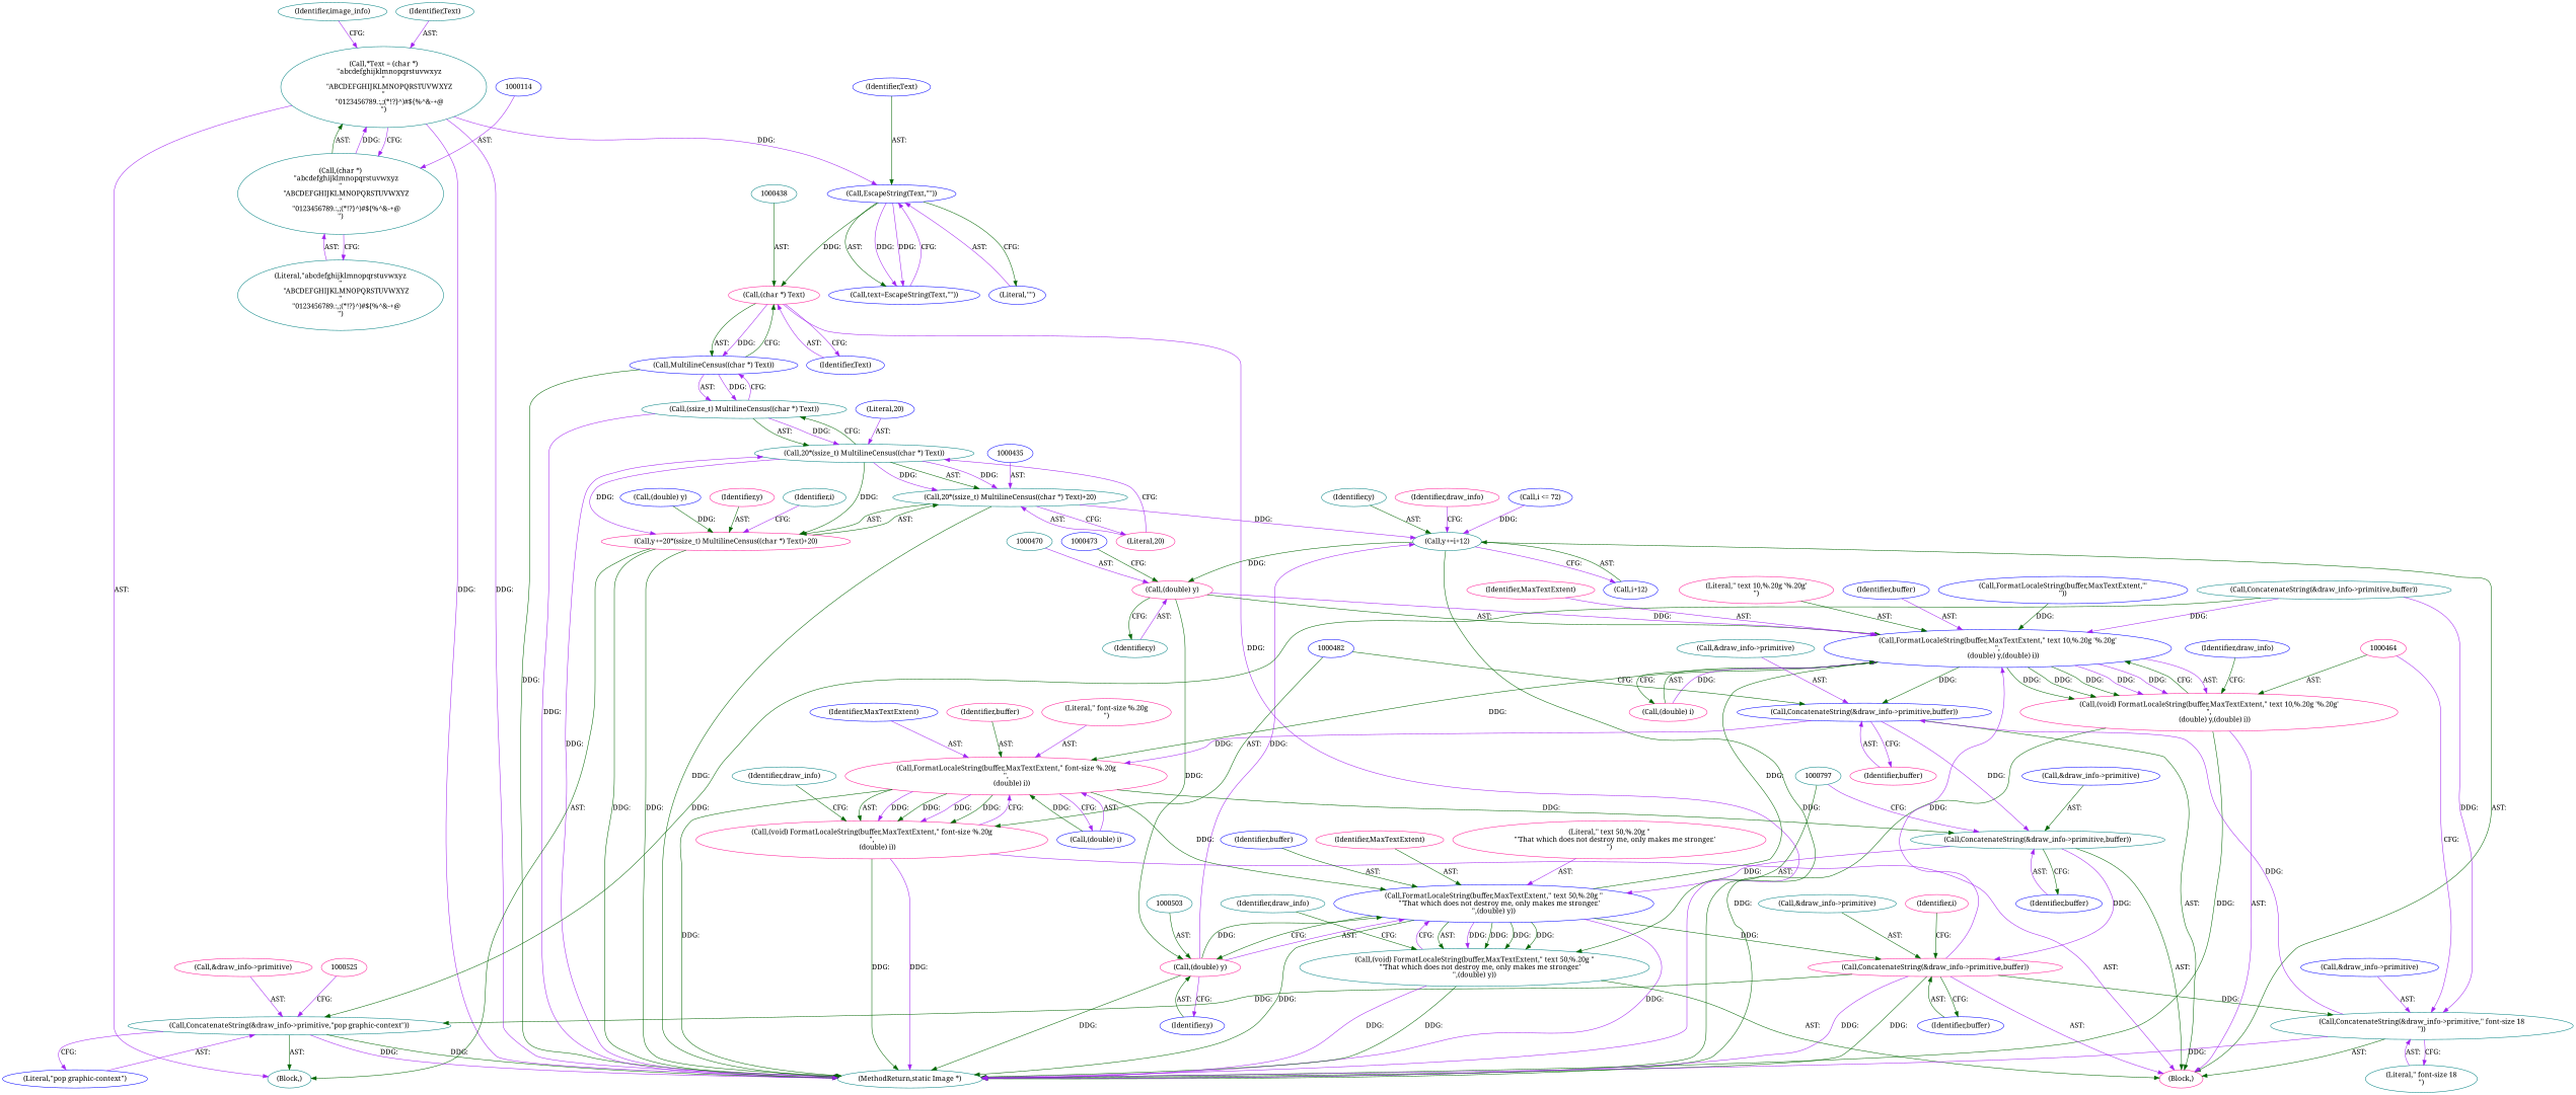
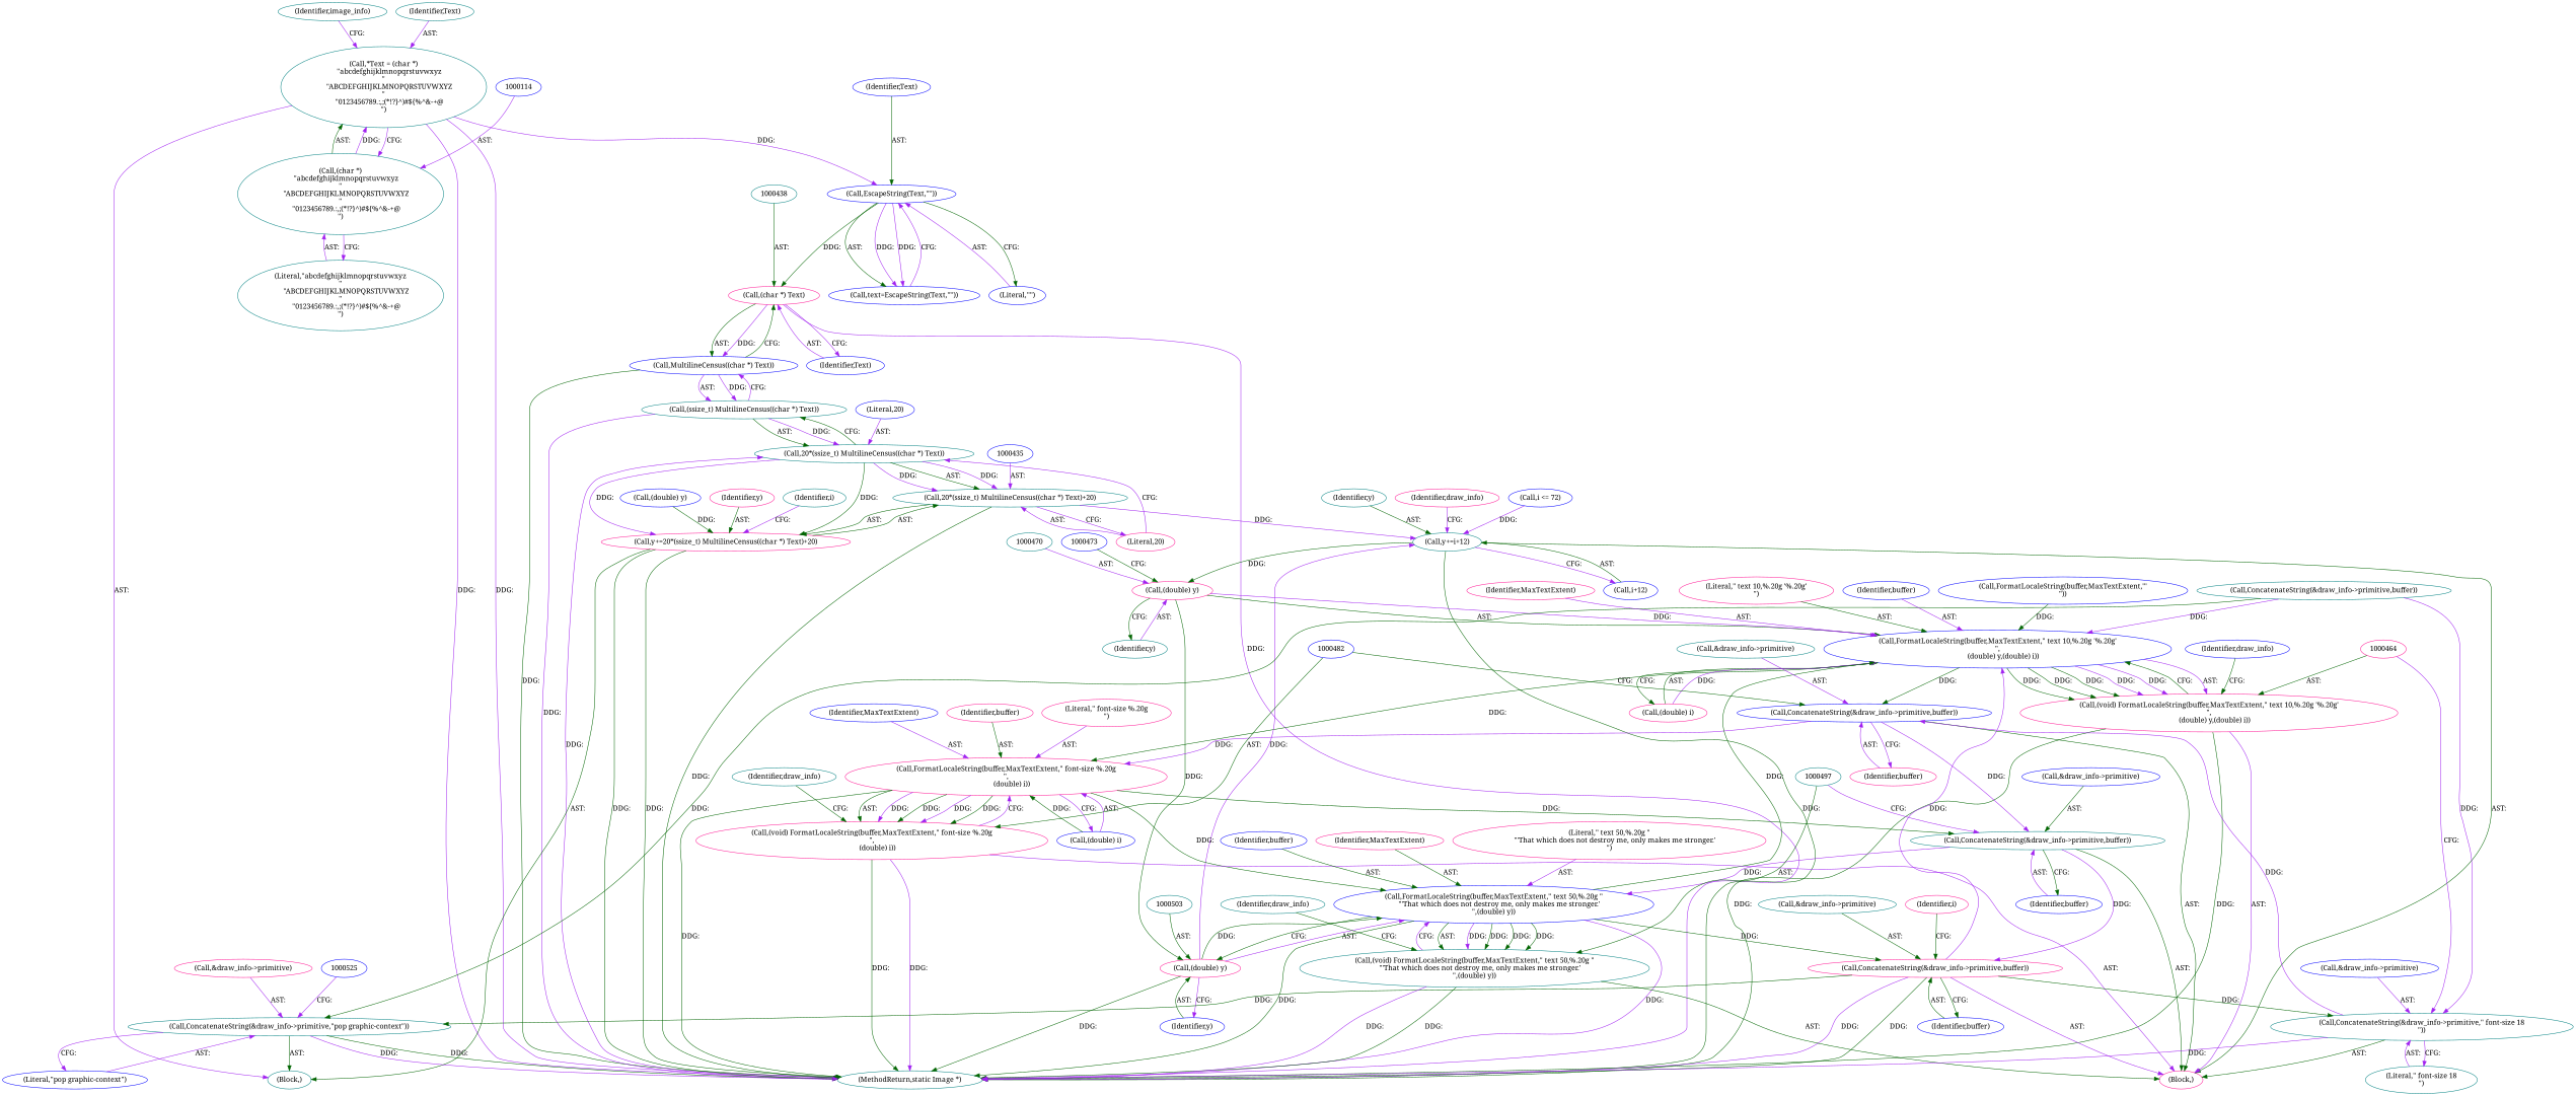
  digraph {
    fontname="Noto Serif"
    node [color=blue fontname="Noto Serif"]
    edge [color=purple fontname="Noto Serif"]
    n1 [color=deeppink label="(Call,(char *) Text)"]
    n2 [label="(Call,MultilineCensus((char *) Text))"]
    n3 [label="(Identifier,Text)"]
    n4 [color=teal label="(MethodReturn,static Image *)"]
    n5 [color=teal label="(Call,(ssize_t) MultilineCensus((char *) Text))"]
    n6 [color=teal label="(Call,20*(ssize_t) MultilineCensus((char *) Text))"]
    n7 [label="(Call,EscapeString(Text,'\"'))"]
    n8 [label="(Literal,'\"')"]
    n9 [label="(Call,text=EscapeString(Text,'\"'))"]
    n10 [color=teal label="(Call,*Text = (char *)\n      \"abcdefghijklmnopqrstuvwxyz\n\"\n      \"ABCDEFGHIJKLMNOPQRSTUVWXYZ\n\"\n      \"0123456789.:,;(*!?}^)#${%^&-+@\n\")"]
    n11 [color=teal label="(Call,(char *)\n      \"abcdefghijklmnopqrstuvwxyz\n\"\n      \"ABCDEFGHIJKLMNOPQRSTUVWXYZ\n\"\n      \"0123456789.:,;(*!?}^)#${%^&-+@\n\")"]
    n12 [color=teal label="(Block,)"]
    n13 [color=teal label="(Literal,\"abcdefghijklmnopqrstuvwxyz\n\"\n      \"ABCDEFGHIJKLMNOPQRSTUVWXYZ\n\"\n      \"0123456789.:,;(*!?}^)#${%^&-+@\n\")"]
    n14 [color=deeppink label="(Call,y+=20*(ssize_t) MultilineCensus((char *) Text)+20)"]
    n15 [color=teal label="(Call,20*(ssize_t) MultilineCensus((char *) Text)+20)"]
    n16 [color=teal label="(Call,y+=i+12)"]
    n17 [color=deeppink label="(Literal,20)"]
    n18 [color=deeppink label="(Call,(double) y)"]
    n19 [color=deeppink label="(Block,)"]
    n20 [label="(Call,i+12)"]
    n21 [label="(Call,FormatLocaleString(buffer,MaxTextExtent,\" text 10,%.20g '%.20g'\n\",\n      (double) y,(double) i))"]
    n22 [color=deeppink label="(Call,(double) y)"]
    n23 [color=teal label="(Identifier,y)"]
    n24 [color=deeppink label="(Call,(void) FormatLocaleString(buffer,MaxTextExtent,\" text 10,%.20g '%.20g'\n\",\n      (double) y,(double) i))"]
    n25 [label="(Call,ConcatenateString(&draw_info->primitive,buffer))"]
    n26 [color=deeppink label="(Call,FormatLocaleString(buffer,MaxTextExtent,\" font-size %.20g\n\",\n      (double) i))"]
    n27 [color=deeppink label="(Call,(double) i)"]
    n28 [label="(Call,FormatLocaleString(buffer,MaxTextExtent,\" text 50,%.20g \"\n      \"'That which does not destroy me, only makes me stronger.'\n\",(double) y))"]
    n29 [label="(Identifier,y)"]
    n30 [color=teal label="(Call,ConcatenateString(&draw_info->primitive,buffer))"]
    n31 [color=deeppink label="(Identifier,buffer)"]
    n32 [color=deeppink label="(Call,(void) FormatLocaleString(buffer,MaxTextExtent,\" font-size %.20g\n\",\n      (double) i))"]
    n33 [label="(Call,(double) i)"]
    n34 [color=deeppink label="(Call,ConcatenateString(&draw_info->primitive,buffer))"]
    n35 [label="(Identifier,buffer)"]
    n36 [color=teal label="(Call,(void) FormatLocaleString(buffer,MaxTextExtent,\" text 50,%.20g \"\n      \"'That which does not destroy me, only makes me stronger.'\n\",(double) y))"]
    n37 [color=teal label="(Call,ConcatenateString(&draw_info->primitive,\" font-size 18\n\"))"]
    n38 [color=teal label="(Call,ConcatenateString(&draw_info->primitive,\"pop graphic-context\"))"]
    n39 [label="(Identifier,buffer)"]
    n40 [color=teal label="(Literal,\" font-size 18\n\")"]
    n41 [label="(Literal,\"pop graphic-context\")"]
    n42 [color=deeppink label="(Identifier,draw_info)"]
    n43 [label="(Call,&draw_info->primitive)"]
    n44 [color=teal label="(Identifier,draw_info)"]
    n45 [color=deeppink label="(Literal,\" font-size %.20g\n\")"]
    n46 [label="(Call,(double) y)"]
    n47 [color=teal label="(Call,ConcatenateString(&draw_info->primitive,buffer))"]
    n48 [label="(Call,FormatLocaleString(buffer,MaxTextExtent,\"'\n\"))"]
    n49 [label="(Call,i <= 72)"]
    n50 [color=deeppink label="(Identifier,MaxTextExtent)"]
    n51 [label="(Identifier,MaxTextExtent)"]
    n52 [color=teal label="(Call,&draw_info->primitive)"]
    n53 [color=deeppink label="(Call,&draw_info->primitive)"]
    n54 [color=teal label="(Call,&draw_info->primitive)"]
    n55 [color=teal label="(Identifier,image_info)"]
    n56 [label="(Identifier,draw_info)"]
    n57 [label="(Identifier,Text)"]
    n58 [label="(Literal,20)"]
    n59 [color=teal label="(Identifier,Text)"]
    n60 [color=deeppink label="(Literal,\" text 10,%.20g '%.20g'\n\")"]
    n61 [color=deeppink label="(Identifier,MaxTextExtent)"]
    n62 [label="(Identifier,buffer)"]
    n63 [color=deeppink label="(Literal,\" text 50,%.20g \"\n      \"'That which does not destroy me, only makes me stronger.'\n\")"]
    n64 [color=deeppink label="(Identifier,y)"]
    n65 [color=teal label="(Identifier,y)"]
    n66 [label="(Call,&draw_info->primitive)"]
    n67 [color=deeppink label="(Identifier,buffer)"]
    n68 [color=deeppink label="(Identifier,i)"]
    n69 [color=teal label="(Identifier,i)"]
    n70 [label="(Identifier,buffer)"]
    n71 [color=teal label="(Identifier,draw_info)"]
    1000438 [color=teal]
    1000114
    1000435
    1000470 [color=teal]
    1000473
    1000464 [color=deeppink]
    1000482
-   1000497 [color=teal label=1000797]
-   1000525 [color=deeppink]
+   1000497 [color=teal]
+   1000525
    1000503 [color=teal]
    n1 -> n2 [color=darkgreen label="AST: "]
    n1 -> n2 [label="DDG: "]
    n1 -> n3 [label="CFG: "]
    n1 -> n4 [label="DDG: "]
    n2 -> n1 [color=darkgreen label="CFG: "]
    n2 -> n4 [color=darkgreen label="DDG: "]
    n2 -> n5 [label="AST: "]
    n2 -> n5 [label="DDG: "]
    n3 -> n1 [label="AST: "]
    n4 -> n6 [label="DDG: "]
    n5 -> n2 [label="CFG: "]
    n5 -> n4 [label="DDG: "]
    n5 -> n6 [color=darkgreen label="AST: "]
    n5 -> n6 [label="DDG: "]
    n6 -> n5 [color=darkgreen label="CFG: "]
    n6 -> n14 [label="DDG: "]
    n6 -> n14 [color=darkgreen label="DDG: "]
    n6 -> n15 [color=darkgreen label="AST: "]
    n6 -> n15 [label="DDG: "]
    n6 -> n15 [label="DDG: "]
    n7 -> n1 [color=darkgreen label="DDG: "]
    n7 -> n8 [color=darkgreen label="CFG: "]
    n7 -> n9 [color=darkgreen label="AST: "]
    n7 -> n9 [label="DDG: "]
    n7 -> n9 [label="DDG: "]
    n8 -> n7 [label="AST: "]
    n9 -> n7 [label="CFG: "]
    n10 -> n4 [label="DDG: "]
    n10 -> n4 [label="DDG: "]
    n10 -> n7 [label="DDG: "]
    n10 -> n11 [label="CFG: "]
    n10 -> n12 [label="AST: "]
    n11 -> n10 [color=darkgreen label="AST: "]
    n11 -> n10 [label="DDG: "]
    n11 -> n13 [label="CFG: "]
    n13 -> n11 [label="AST: "]
    n14 -> n4 [color=darkgreen label="DDG: "]
    n14 -> n4 [color=darkgreen label="DDG: "]
    n14 -> n12 [color=darkgreen label="AST: "]
    n14 -> n15 [color=darkgreen label="AST: "]
    n15 -> n4 [color=darkgreen label="DDG: "]
    n15 -> n14 [color=darkgreen label="AST: "]
    n15 -> n16 [label="DDG: "]
    n15 -> n17 [label="CFG: "]
    n16 -> n4 [color=darkgreen label="DDG: "]
    n16 -> n18 [color=darkgreen label="DDG: "]
    n16 -> n19 [color=darkgreen label="AST: "]
    n16 -> n20 [label="CFG: "]
    n17 -> n6 [label="CFG: "]
    n17 -> n15 [label="AST: "]
    n18 -> n21 [color=darkgreen label="AST: "]
    n18 -> n21 [label="DDG: "]
    n18 -> n22 [color=darkgreen label="DDG: "]
    n18 -> n23 [color=darkgreen label="CFG: "]
    n20 -> n16 [color=darkgreen label="AST: "]
    n21 -> n24 [label="AST: "]
    n21 -> n24 [color=darkgreen label="DDG: "]
    n21 -> n24 [color=darkgreen label="DDG: "]
    n21 -> n24 [color=darkgreen label="DDG: "]
    n21 -> n24 [label="DDG: "]
    n21 -> n24 [label="DDG: "]
    n21 -> n25 [color=darkgreen label="DDG: "]
    n21 -> n26 [color=darkgreen label="DDG: "]
    n21 -> n27 [color=darkgreen label="CFG: "]
    n22 -> n4 [color=darkgreen label="DDG: "]
    n22 -> n16 [label="DDG: "]
    n22 -> n28 [label="AST: "]
    n22 -> n28 [color=darkgreen label="DDG: "]
    n22 -> n29 [label="CFG: "]
    n23 -> n18 [label="AST: "]
    n24 -> n4 [color=darkgreen label="DDG: "]
    n24 -> n4 [color=darkgreen label="DDG: "]
    n24 -> n19 [label="AST: "]
    n24 -> n21 [color=darkgreen label="CFG: "]
    n25 -> n19 [color=darkgreen label="AST: "]
    n25 -> n26 [label="DDG: "]
    n25 -> n30 [label="DDG: "]
    n25 -> n31 [label="CFG: "]
    n26 -> n4 [color=darkgreen label="DDG: "]
    n26 -> n28 [color=darkgreen label="DDG: "]
    n26 -> n30 [color=darkgreen label="DDG: "]
    n26 -> n32 [color=darkgreen label="AST: "]
    n26 -> n32 [label="DDG: "]
    n26 -> n32 [color=darkgreen label="DDG: "]
    n26 -> n32 [label="DDG: "]
    n26 -> n32 [color=darkgreen label="DDG: "]
    n26 -> n33 [label="CFG: "]
    n27 -> n21 [color=darkgreen label="AST: "]
    n27 -> n21 [label="DDG: "]
    n28 -> n4 [label="DDG: "]
    n28 -> n4 [color=darkgreen label="DDG: "]
    n28 -> n21 [color=darkgreen label="DDG: "]
    n28 -> n22 [color=darkgreen label="CFG: "]
    n28 -> n34 [color=darkgreen label="DDG: "]
    n28 -> n36 [color=darkgreen label="AST: "]
    n28 -> n36 [label="DDG: "]
    n28 -> n36 [color=darkgreen label="DDG: "]
    n28 -> n36 [color=darkgreen label="DDG: "]
    n28 -> n36 [color=darkgreen label="DDG: "]
    n29 -> n22 [color=darkgreen label="AST: "]
    n30 -> n19 [color=darkgreen label="AST: "]
    n30 -> n28 [label="DDG: "]
    n30 -> n34 [label="DDG: "]
    n30 -> n35 [color=darkgreen label="CFG: "]
    n31 -> n25 [label="AST: "]
    n32 -> n4 [label="DDG: "]
    n32 -> n4 [color=darkgreen label="DDG: "]
    n32 -> n19 [label="AST: "]
    n32 -> n26 [label="CFG: "]
    n33 -> n26 [label="AST: "]
    n33 -> n26 [color=darkgreen label="DDG: "]
    n34 -> n4 [color=darkgreen label="DDG: "]
    n34 -> n4 [label="DDG: "]
    n34 -> n19 [label="AST: "]
    n34 -> n21 [label="DDG: "]
    n34 -> n37 [color=darkgreen label="DDG: "]
    n34 -> n38 [color=darkgreen label="DDG: "]
    n34 -> n39 [color=darkgreen label="CFG: "]
    n35 -> n30 [label="AST: "]
    n36 -> n4 [color=darkgreen label="DDG: "]
    n36 -> n4 [label="DDG: "]
    n36 -> n19 [color=darkgreen label="AST: "]
    n36 -> n28 [label="CFG: "]
    n37 -> n4 [label="DDG: "]
    n37 -> n19 [color=darkgreen label="AST: "]
    n37 -> n25 [label="DDG: "]
    n37 -> n40 [label="CFG: "]
    n38 -> n4 [color=darkgreen label="DDG: "]
    n38 -> n4 [label="DDG: "]
    n38 -> n12 [color=darkgreen label="AST: "]
    n38 -> n41 [label="CFG: "]
    n39 -> n34 [color=darkgreen label="AST: "]
    n40 -> n37 [label="AST: "]
    n41 -> n38 [label="AST: "]
    n42 -> n16 [label="CFG: "]
    n43 -> n30 [color=darkgreen label="AST: "]
    n44 -> n36 [color=darkgreen label="CFG: "]
    n45 -> n26 [label="AST: "]
    n46 -> n14 [color=darkgreen label="DDG: "]
    n47 -> n21 [label="DDG: "]
    n47 -> n37 [label="DDG: "]
    n47 -> n38 [color=darkgreen label="DDG: "]
    n48 -> n21 [color=darkgreen label="DDG: "]
    n49 -> n16 [label="DDG: "]
    n50 -> n21 [label="AST: "]
    n51 -> n26 [label="AST: "]
    n52 -> n34 [color=darkgreen label="AST: "]
    n53 -> n38 [label="AST: "]
    n54 -> n25 [label="AST: "]
    n55 -> n10 [label="CFG: "]
    n56 -> n24 [color=darkgreen label="CFG: "]
    n57 -> n7 [color=darkgreen label="AST: "]
    n58 -> n6 [label="AST: "]
    n59 -> n10 [label="AST: "]
    n60 -> n21 [color=darkgreen label="AST: "]
    n61 -> n28 [color=darkgreen label="AST: "]
    n62 -> n21 [label="AST: "]
    n63 -> n28 [label="AST: "]
    n64 -> n14 [color=darkgreen label="AST: "]
    n65 -> n16 [color=darkgreen label="AST: "]
    n66 -> n37 [label="AST: "]
    n67 -> n26 [color=darkgreen label="AST: "]
    n68 -> n34 [color=darkgreen label="CFG: "]
    n69 -> n14 [label="CFG: "]
    n70 -> n28 [color=darkgreen label="AST: "]
    n71 -> n32 [color=darkgreen label="CFG: "]
    1000438 -> n1 [color=darkgreen label="AST: "]
    1000114 -> n11 [label="AST: "]
    1000435 -> n15 [label="AST: "]
    1000470 -> n18 [label="AST: "]
    1000473 -> n18 [color=darkgreen label="CFG: "]
    1000464 -> n24 [color=darkgreen label="AST: "]
    1000464 -> n37 [label="CFG: "]
    1000482 -> n25 [color=darkgreen label="CFG: "]
    1000482 -> n32 [color=darkgreen label="AST: "]
    1000497 -> n30 [label="CFG: "]
    1000497 -> n36 [color=darkgreen label="AST: "]
    1000525 -> n38 [label="CFG: "]
    1000503 -> n22 [color=darkgreen label="AST: "]
  }
